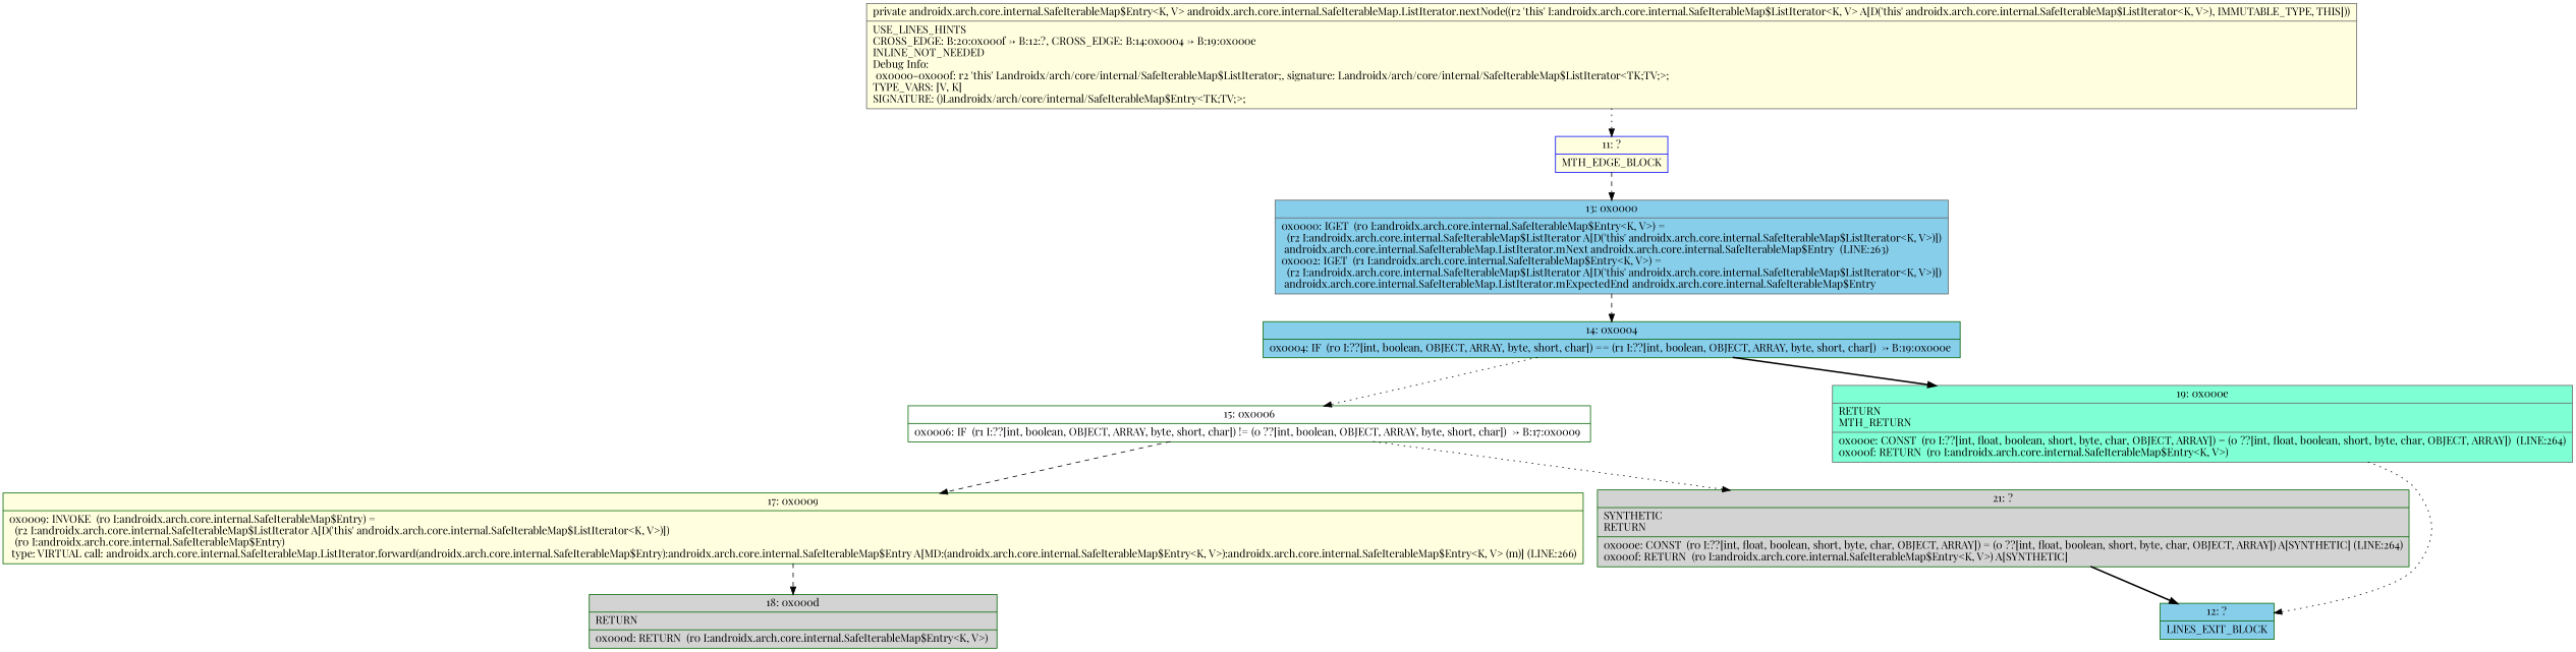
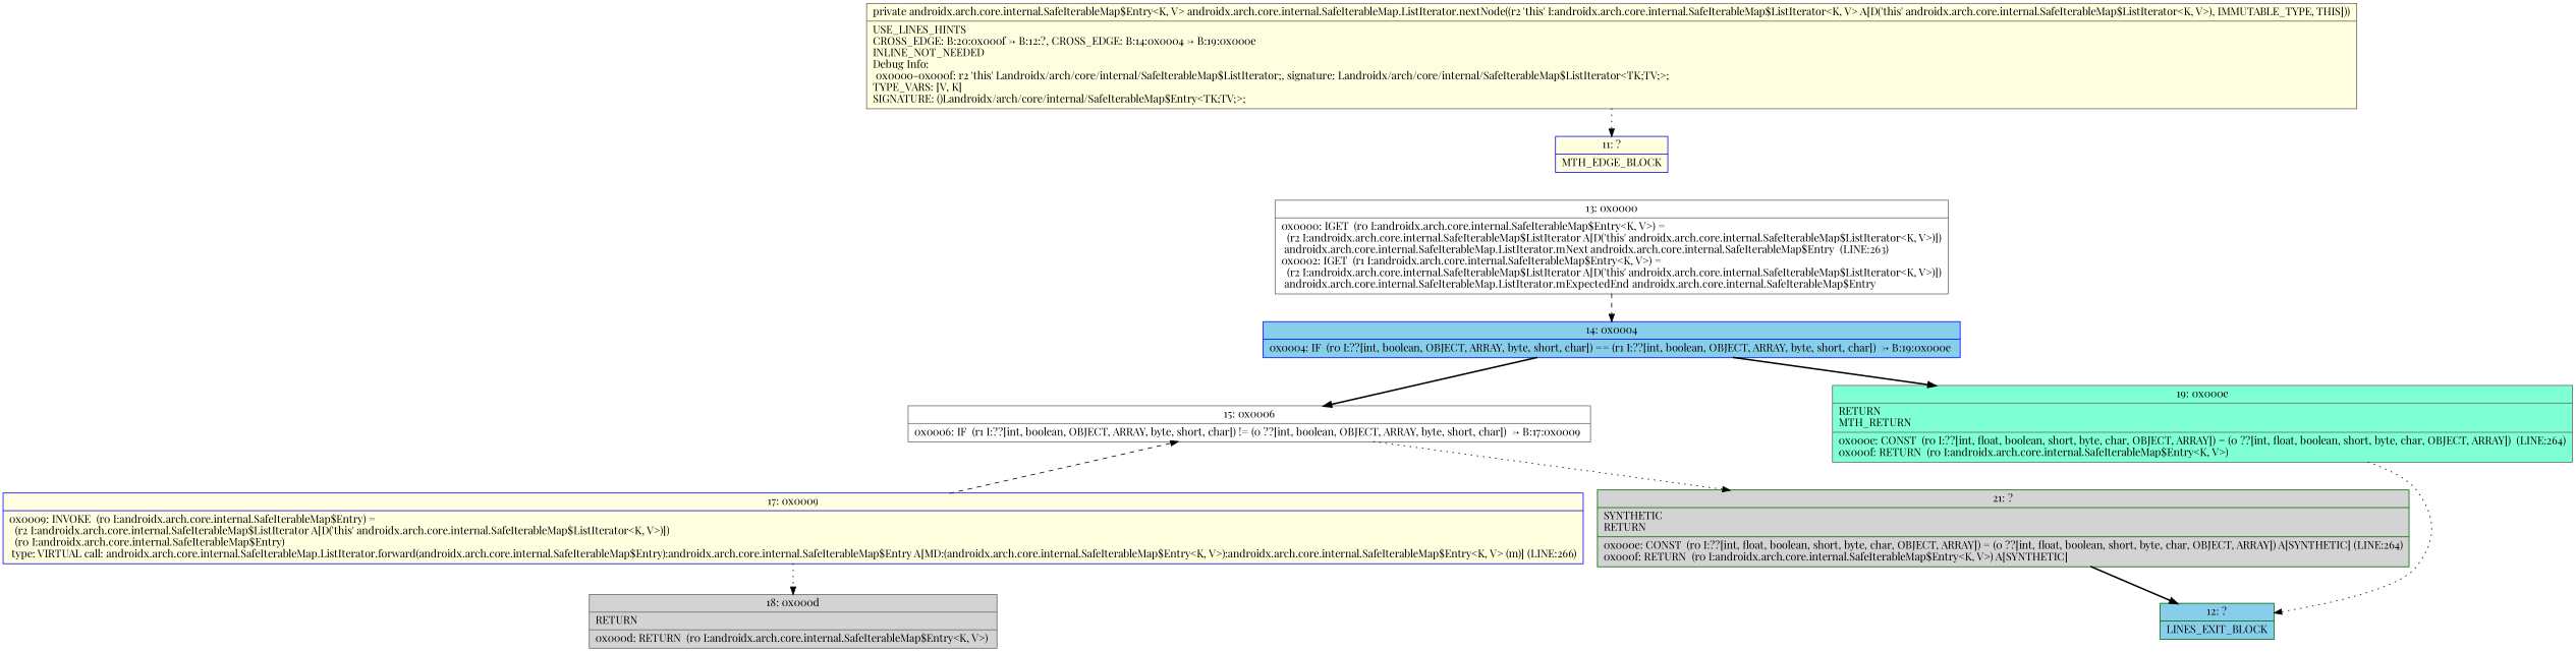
  digraph {
    fontname="Playfair Display"
    node [color=gray40 fillcolor=lightyellow fontname="Playfair Display" shape=record style=filled]
    edge [fontname="Playfair Display" style=dashed]
    n1 [color=blue label="{11\:\ ?|MTH_EDGE_BLOCK\l}"]
-   n2 [fillcolor=skyblue label="{13\:\ 0x0000|0x0000: IGET  (r0 I:androidx.arch.core.internal.SafeIterableMap$Entry\<K, V\>) = \l  (r2 I:androidx.arch.core.internal.SafeIterableMap$ListIterator A[D('this' androidx.arch.core.internal.SafeIterableMap$ListIterator\<K, V\>)])\l androidx.arch.core.internal.SafeIterableMap.ListIterator.mNext androidx.arch.core.internal.SafeIterableMap$Entry  (LINE:263)\l0x0002: IGET  (r1 I:androidx.arch.core.internal.SafeIterableMap$Entry\<K, V\>) = \l  (r2 I:androidx.arch.core.internal.SafeIterableMap$ListIterator A[D('this' androidx.arch.core.internal.SafeIterableMap$ListIterator\<K, V\>)])\l androidx.arch.core.internal.SafeIterableMap.ListIterator.mExpectedEnd androidx.arch.core.internal.SafeIterableMap$Entry \l}"]
-   n3 [color=darkgreen fillcolor=skyblue label="{14\:\ 0x0004|0x0004: IF  (r0 I:??[int, boolean, OBJECT, ARRAY, byte, short, char]) == (r1 I:??[int, boolean, OBJECT, ARRAY, byte, short, char])  \-\> B:19:0x000e \l}"]
-   n4 [color=darkgreen fillcolor=white label="{15\:\ 0x0006|0x0006: IF  (r1 I:??[int, boolean, OBJECT, ARRAY, byte, short, char]) != (0 ??[int, boolean, OBJECT, ARRAY, byte, short, char])  \-\> B:17:0x0009 \l}"]
+   n2 [fillcolor=white label="{13\:\ 0x0000|0x0000: IGET  (r0 I:androidx.arch.core.internal.SafeIterableMap$Entry\<K, V\>) = \l  (r2 I:androidx.arch.core.internal.SafeIterableMap$ListIterator A[D('this' androidx.arch.core.internal.SafeIterableMap$ListIterator\<K, V\>)])\l androidx.arch.core.internal.SafeIterableMap.ListIterator.mNext androidx.arch.core.internal.SafeIterableMap$Entry  (LINE:263)\l0x0002: IGET  (r1 I:androidx.arch.core.internal.SafeIterableMap$Entry\<K, V\>) = \l  (r2 I:androidx.arch.core.internal.SafeIterableMap$ListIterator A[D('this' androidx.arch.core.internal.SafeIterableMap$ListIterator\<K, V\>)])\l androidx.arch.core.internal.SafeIterableMap.ListIterator.mExpectedEnd androidx.arch.core.internal.SafeIterableMap$Entry \l}"]
+   n3 [color=blue fillcolor=skyblue label="{14\:\ 0x0004|0x0004: IF  (r0 I:??[int, boolean, OBJECT, ARRAY, byte, short, char]) == (r1 I:??[int, boolean, OBJECT, ARRAY, byte, short, char])  \-\> B:19:0x000e \l}"]
+   n4 [fillcolor=white label="{15\:\ 0x0006|0x0006: IF  (r1 I:??[int, boolean, OBJECT, ARRAY, byte, short, char]) != (0 ??[int, boolean, OBJECT, ARRAY, byte, short, char])  \-\> B:17:0x0009 \l}"]
    n5 [fillcolor=aquamarine label="{19\:\ 0x000e|RETURN\lMTH_RETURN\l|0x000e: CONST  (r0 I:??[int, float, boolean, short, byte, char, OBJECT, ARRAY]) = (0 ??[int, float, boolean, short, byte, char, OBJECT, ARRAY])  (LINE:264)\l0x000f: RETURN  (r0 I:androidx.arch.core.internal.SafeIterableMap$Entry\<K, V\>) \l}"]
-   n6 [color=darkgreen label="{17\:\ 0x0009|0x0009: INVOKE  (r0 I:androidx.arch.core.internal.SafeIterableMap$Entry) = \l  (r2 I:androidx.arch.core.internal.SafeIterableMap$ListIterator A[D('this' androidx.arch.core.internal.SafeIterableMap$ListIterator\<K, V\>)])\l  (r0 I:androidx.arch.core.internal.SafeIterableMap$Entry)\l type: VIRTUAL call: androidx.arch.core.internal.SafeIterableMap.ListIterator.forward(androidx.arch.core.internal.SafeIterableMap$Entry):androidx.arch.core.internal.SafeIterableMap$Entry A[MD:(androidx.arch.core.internal.SafeIterableMap$Entry\<K, V\>):androidx.arch.core.internal.SafeIterableMap$Entry\<K, V\> (m)] (LINE:266)\l}"]
+   n6 [color=blue label="{17\:\ 0x0009|0x0009: INVOKE  (r0 I:androidx.arch.core.internal.SafeIterableMap$Entry) = \l  (r2 I:androidx.arch.core.internal.SafeIterableMap$ListIterator A[D('this' androidx.arch.core.internal.SafeIterableMap$ListIterator\<K, V\>)])\l  (r0 I:androidx.arch.core.internal.SafeIterableMap$Entry)\l type: VIRTUAL call: androidx.arch.core.internal.SafeIterableMap.ListIterator.forward(androidx.arch.core.internal.SafeIterableMap$Entry):androidx.arch.core.internal.SafeIterableMap$Entry A[MD:(androidx.arch.core.internal.SafeIterableMap$Entry\<K, V\>):androidx.arch.core.internal.SafeIterableMap$Entry\<K, V\> (m)] (LINE:266)\l}"]
    n7 [color=darkgreen fillcolor=lightgrey label="{21\:\ ?|SYNTHETIC\lRETURN\l|0x000e: CONST  (r0 I:??[int, float, boolean, short, byte, char, OBJECT, ARRAY]) = (0 ??[int, float, boolean, short, byte, char, OBJECT, ARRAY]) A[SYNTHETIC] (LINE:264)\l0x000f: RETURN  (r0 I:androidx.arch.core.internal.SafeIterableMap$Entry\<K, V\>) A[SYNTHETIC]\l}"]
    n8 [color=darkgreen fillcolor=skyblue label="{12\:\ ?|LINES_EXIT_BLOCK\l}"]
-   n9 [color=darkgreen fillcolor=lightgrey label="{18\:\ 0x000d|RETURN\l|0x000d: RETURN  (r0 I:androidx.arch.core.internal.SafeIterableMap$Entry\<K, V\>) \l}"]
+   n9 [fillcolor=lightgrey label="{18\:\ 0x000d|RETURN\l|0x000d: RETURN  (r0 I:androidx.arch.core.internal.SafeIterableMap$Entry\<K, V\>) \l}"]
    n10 [label="{private androidx.arch.core.internal.SafeIterableMap$Entry\<K, V\> androidx.arch.core.internal.SafeIterableMap.ListIterator.nextNode((r2 'this' I:androidx.arch.core.internal.SafeIterableMap$ListIterator\<K, V\> A[D('this' androidx.arch.core.internal.SafeIterableMap$ListIterator\<K, V\>), IMMUTABLE_TYPE, THIS]))  | USE_LINES_HINTS\lCROSS_EDGE: B:20:0x000f \-\> B:12:?, CROSS_EDGE: B:14:0x0004 \-\> B:19:0x000e\lINLINE_NOT_NEEDED\lDebug Info:\l  0x0000\-0x000f: r2 'this' Landroidx\/arch\/core\/internal\/SafeIterableMap$ListIterator;, signature: Landroidx\/arch\/core\/internal\/SafeIterableMap$ListIterator\<TK;TV;\>;\lTYPE_VARS: [V, K]\lSIGNATURE: ()Landroidx\/arch\/core\/internal\/SafeIterableMap$Entry\<TK;TV;\>;\l}"]
-   n1 -> n2
    n2 -> n3
-   n3 -> n4 [style=dotted]
+   n3 -> n4 [style=bold]
    n3 -> n5 [style=bold]
-   n4 -> n6
+   n6 -> n4
    n4 -> n7 [style=dotted]
    n5 -> n8 [style=dotted]
-   n6 -> n9
+   n6 -> n9 [style=dotted]
    n7 -> n8 [style=bold]
    n10 -> n1 [style=dotted]
  }
